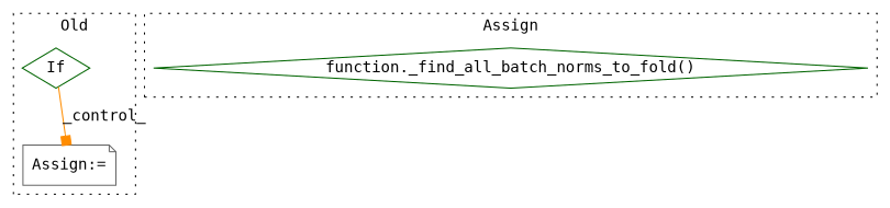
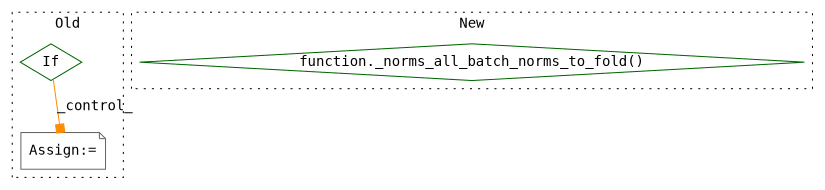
  digraph {
    fontname="DejaVu Sans Mono"
    node [l=3 shape=diamond color=darkgreen fontname="DejaVu Sans Mono"]
    n1 [a=96 label=If s=8153]
    n2 [a=68 label="Assign:=" s=8969 shape=note color=gray40]
-   n3 [a=75 l="30,1" label="function._find_all_batch_norms_to_fold()" s="7313,7465"]
+   n3 [a=75 l="30,1" label="function._norms_all_batch_norms_to_fold()" s="7313,7465"]
    subgraph cluster_1 {
      label=Old
      style=dotted
      n1
      n2
    }
    subgraph cluster_2 {
-     label=Assign
+     label=New
      style=dotted
      n3
    }
    n1 -> n2 [label=_control_ color=darkorange arrowhead=box fontname="DejaVu Sans Mono"]
  }
